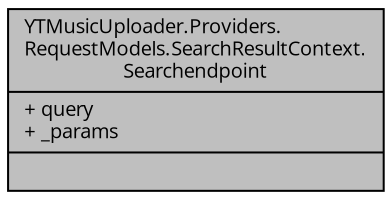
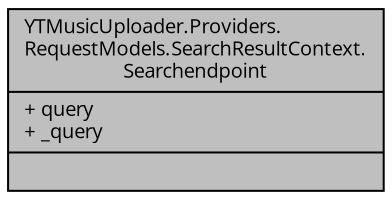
  digraph {
    fontname="Open Sans"
-   n1 [color=black fillcolor=grey75 fontcolor=black fontname="Open Sans" fontsize=10 height=0.2 label="{YTMusicUploader.Providers.\lRequestModels.SearchResultContext.\lSearchendpoint\n|+ query\l+ _params\l|}" shape=record style=filled width=0.4]
+   n1 [color=black fillcolor=grey75 fontcolor=black fontname="Open Sans" fontsize=10 height=0.2 label="{YTMusicUploader.Providers.\lRequestModels.SearchResultContext.\lSearchendpoint\n|+ query\l+ _query\l|}" shape=record style=filled width=0.4]
  }
